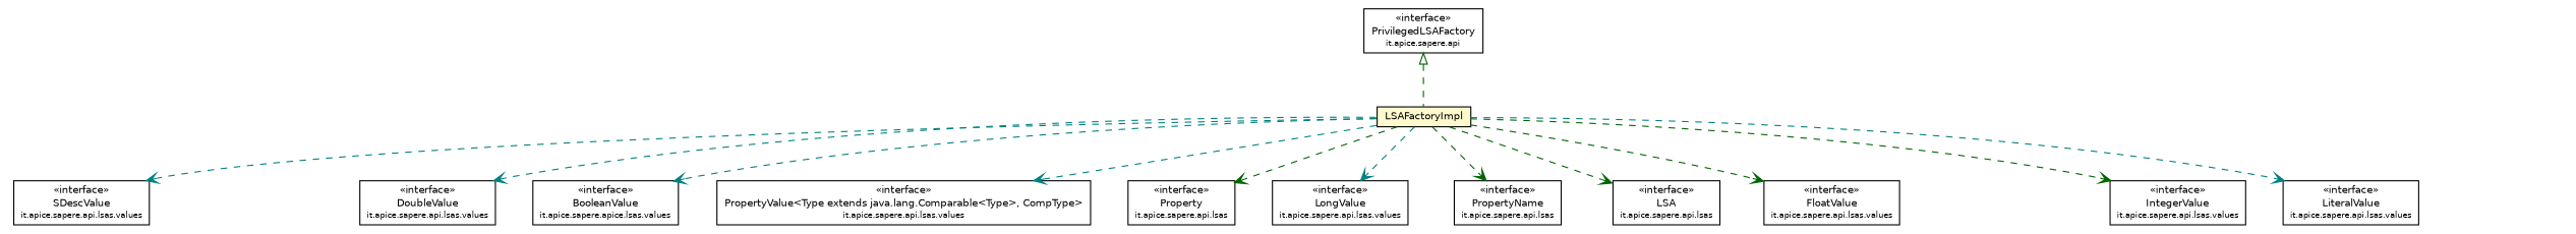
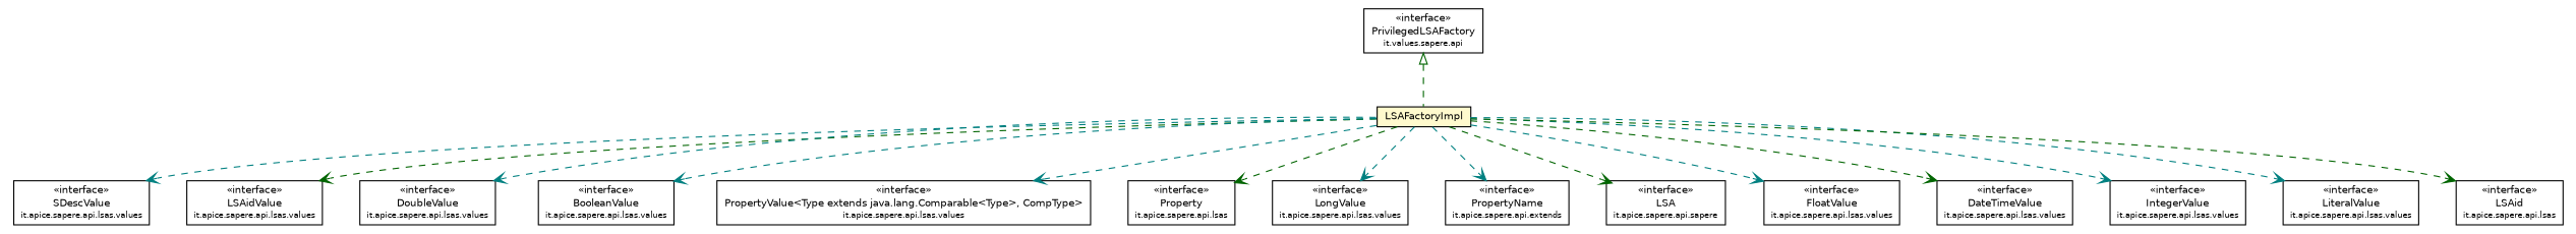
  digraph {
    node [fontcolor=black fontname=Helvetica fontsize=9.0 shape=plaintext]
    edge [arrowhead=open color=teal fontcolor=black fontname=Helvetica fontsize=10.0 headport=p labelfontname=Helvetica labelfontsize=10 style=dashed tailport=p]
    n1 [label=<<table border="0" cellborder="1" cellspacing="0" cellpadding="2" port="p" bgcolor="lemonChiffon" href="./LSAFactoryImpl.html"> 		<tr><td><table border="0" cellspacing="0" cellpadding="1"> 			<tr><td> LSAFactoryImpl </td></tr> 		</table></td></tr> 		</table>>]
    n2 [label=<<table border="0" cellborder="1" cellspacing="0" cellpadding="2" port="p" href="http://java.sun.com/j2se/1.4.2/docs/api/it/apice/sapere/api/lsas/values/SDescValue.html"> 		<tr><td><table border="0" cellspacing="0" cellpadding="1"> 			<tr><td> &laquo;interface&raquo; </td></tr> 			<tr><td> SDescValue </td></tr> 			<tr><td><font point-size="7.0"> it.apice.sapere.api.lsas.values </font></td></tr> 		</table></td></tr> 		</table>>]
+   n3 [label=<<table border="0" cellborder="1" cellspacing="0" cellpadding="2" port="p" href="http://java.sun.com/j2se/1.4.2/docs/api/it/apice/sapere/api/lsas/values/LSAidValue.html"> 		<tr><td><table border="0" cellspacing="0" cellpadding="1"> 			<tr><td> &laquo;interface&raquo; </td></tr> 			<tr><td> LSAidValue </td></tr> 			<tr><td><font point-size="7.0"> it.apice.sapere.api.lsas.values </font></td></tr> 		</table></td></tr> 		</table>>]
    n4 [label=<<table border="0" cellborder="1" cellspacing="0" cellpadding="2" port="p" href="http://java.sun.com/j2se/1.4.2/docs/api/it/apice/sapere/api/lsas/values/DoubleValue.html"> 		<tr><td><table border="0" cellspacing="0" cellpadding="1"> 			<tr><td> &laquo;interface&raquo; </td></tr> 			<tr><td> DoubleValue </td></tr> 			<tr><td><font point-size="7.0"> it.apice.sapere.api.lsas.values </font></td></tr> 		</table></td></tr> 		</table>>]
-   n5 [label=<<table border="0" cellborder="1" cellspacing="0" cellpadding="2" port="p" href="http://java.sun.com/j2se/1.4.2/docs/api/it/apice/sapere/api/lsas/values/BooleanValue.html"> 		<tr><td><table border="0" cellspacing="0" cellpadding="1"> 			<tr><td> &laquo;interface&raquo; </td></tr> 			<tr><td> BooleanValue </td></tr> 			<tr><td><font point-size="7.0"> it.apice.sapere.apice.lsas.values </font></td></tr> 		</table></td></tr> 		</table>>]
+   n5 [label=<<table border="0" cellborder="1" cellspacing="0" cellpadding="2" port="p" href="http://java.sun.com/j2se/1.4.2/docs/api/it/apice/sapere/api/lsas/values/BooleanValue.html"> 		<tr><td><table border="0" cellspacing="0" cellpadding="1"> 			<tr><td> &laquo;interface&raquo; </td></tr> 			<tr><td> BooleanValue </td></tr> 			<tr><td><font point-size="7.0"> it.apice.sapere.api.lsas.values </font></td></tr> 		</table></td></tr> 		</table>>]
    n6 [label=<<table border="0" cellborder="1" cellspacing="0" cellpadding="2" port="p" href="http://java.sun.com/j2se/1.4.2/docs/api/it/apice/sapere/api/lsas/values/PropertyValue.html"> 		<tr><td><table border="0" cellspacing="0" cellpadding="1"> 			<tr><td> &laquo;interface&raquo; </td></tr> 			<tr><td> PropertyValue&lt;Type extends java.lang.Comparable&lt;Type&gt;, CompType&gt; </td></tr> 			<tr><td><font point-size="7.0"> it.apice.sapere.api.lsas.values </font></td></tr> 		</table></td></tr> 		</table>>]
    n7 [label=<<table border="0" cellborder="1" cellspacing="0" cellpadding="2" port="p" href="http://java.sun.com/j2se/1.4.2/docs/api/it/apice/sapere/api/lsas/Property.html"> 		<tr><td><table border="0" cellspacing="0" cellpadding="1"> 			<tr><td> &laquo;interface&raquo; </td></tr> 			<tr><td> Property </td></tr> 			<tr><td><font point-size="7.0"> it.apice.sapere.api.lsas </font></td></tr> 		</table></td></tr> 		</table>>]
    n8 [label=<<table border="0" cellborder="1" cellspacing="0" cellpadding="2" port="p" href="http://java.sun.com/j2se/1.4.2/docs/api/it/apice/sapere/api/lsas/values/LongValue.html"> 		<tr><td><table border="0" cellspacing="0" cellpadding="1"> 			<tr><td> &laquo;interface&raquo; </td></tr> 			<tr><td> LongValue </td></tr> 			<tr><td><font point-size="7.0"> it.apice.sapere.api.lsas.values </font></td></tr> 		</table></td></tr> 		</table>>]
-   n9 [label=<<table border="0" cellborder="1" cellspacing="0" cellpadding="2" port="p" href="http://java.sun.com/j2se/1.4.2/docs/api/it/apice/sapere/api/lsas/PropertyName.html"> 		<tr><td><table border="0" cellspacing="0" cellpadding="1"> 			<tr><td> &laquo;interface&raquo; </td></tr> 			<tr><td> PropertyName </td></tr> 			<tr><td><font point-size="7.0"> it.apice.sapere.api.lsas </font></td></tr> 		</table></td></tr> 		</table>>]
-   n10 [label=<<table border="0" cellborder="1" cellspacing="0" cellpadding="2" port="p" href="http://java.sun.com/j2se/1.4.2/docs/api/it/apice/sapere/api/lsas/LSA.html"> 		<tr><td><table border="0" cellspacing="0" cellpadding="1"> 			<tr><td> &laquo;interface&raquo; </td></tr> 			<tr><td> LSA </td></tr> 			<tr><td><font point-size="7.0"> it.apice.sapere.api.lsas </font></td></tr> 		</table></td></tr> 		</table>>]
+   n9 [label=<<table border="0" cellborder="1" cellspacing="0" cellpadding="2" port="p" href="http://java.sun.com/j2se/1.4.2/docs/api/it/apice/sapere/api/lsas/PropertyName.html"> 		<tr><td><table border="0" cellspacing="0" cellpadding="1"> 			<tr><td> &laquo;interface&raquo; </td></tr> 			<tr><td> PropertyName </td></tr> 			<tr><td><font point-size="7.0"> it.apice.sapere.api.extends </font></td></tr> 		</table></td></tr> 		</table>>]
+   n10 [label=<<table border="0" cellborder="1" cellspacing="0" cellpadding="2" port="p" href="http://java.sun.com/j2se/1.4.2/docs/api/it/apice/sapere/api/lsas/LSA.html"> 		<tr><td><table border="0" cellspacing="0" cellpadding="1"> 			<tr><td> &laquo;interface&raquo; </td></tr> 			<tr><td> LSA </td></tr> 			<tr><td><font point-size="7.0"> it.apice.sapere.api.sapere </font></td></tr> 		</table></td></tr> 		</table>>]
    n11 [label=<<table border="0" cellborder="1" cellspacing="0" cellpadding="2" port="p" href="http://java.sun.com/j2se/1.4.2/docs/api/it/apice/sapere/api/lsas/values/FloatValue.html"> 		<tr><td><table border="0" cellspacing="0" cellpadding="1"> 			<tr><td> &laquo;interface&raquo; </td></tr> 			<tr><td> FloatValue </td></tr> 			<tr><td><font point-size="7.0"> it.apice.sapere.api.lsas.values </font></td></tr> 		</table></td></tr> 		</table>>]
+   n12 [label=<<table border="0" cellborder="1" cellspacing="0" cellpadding="2" port="p" href="http://java.sun.com/j2se/1.4.2/docs/api/it/apice/sapere/api/lsas/values/DateTimeValue.html"> 		<tr><td><table border="0" cellspacing="0" cellpadding="1"> 			<tr><td> &laquo;interface&raquo; </td></tr> 			<tr><td> DateTimeValue </td></tr> 			<tr><td><font point-size="7.0"> it.apice.sapere.api.lsas.values </font></td></tr> 		</table></td></tr> 		</table>>]
    n13 [label=<<table border="0" cellborder="1" cellspacing="0" cellpadding="2" port="p" href="http://java.sun.com/j2se/1.4.2/docs/api/it/apice/sapere/api/lsas/values/IntegerValue.html"> 		<tr><td><table border="0" cellspacing="0" cellpadding="1"> 			<tr><td> &laquo;interface&raquo; </td></tr> 			<tr><td> IntegerValue </td></tr> 			<tr><td><font point-size="7.0"> it.apice.sapere.api.lsas.values </font></td></tr> 		</table></td></tr> 		</table>>]
    n14 [label=<<table border="0" cellborder="1" cellspacing="0" cellpadding="2" port="p" href="http://java.sun.com/j2se/1.4.2/docs/api/it/apice/sapere/api/lsas/values/LiteralValue.html"> 		<tr><td><table border="0" cellspacing="0" cellpadding="1"> 			<tr><td> &laquo;interface&raquo; </td></tr> 			<tr><td> LiteralValue </td></tr> 			<tr><td><font point-size="7.0"> it.apice.sapere.api.lsas.values </font></td></tr> 		</table></td></tr> 		</table>>]
-   n16 [label=<<table border="0" cellborder="1" cellspacing="0" cellpadding="2" port="p" href="http://java.sun.com/j2se/1.4.2/docs/api/it/apice/sapere/api/PrivilegedLSAFactory.html"> 		<tr><td><table border="0" cellspacing="0" cellpadding="1"> 			<tr><td> &laquo;interface&raquo; </td></tr> 			<tr><td> PrivilegedLSAFactory </td></tr> 			<tr><td><font point-size="7.0"> it.apice.sapere.api </font></td></tr> 		</table></td></tr> 		</table>>]
+   n15 [label=<<table border="0" cellborder="1" cellspacing="0" cellpadding="2" port="p" href="http://java.sun.com/j2se/1.4.2/docs/api/it/apice/sapere/api/lsas/LSAid.html"> 		<tr><td><table border="0" cellspacing="0" cellpadding="1"> 			<tr><td> &laquo;interface&raquo; </td></tr> 			<tr><td> LSAid </td></tr> 			<tr><td><font point-size="7.0"> it.apice.sapere.api.lsas </font></td></tr> 		</table></td></tr> 		</table>>]
+   n16 [label=<<table border="0" cellborder="1" cellspacing="0" cellpadding="2" port="p" href="http://java.sun.com/j2se/1.4.2/docs/api/it/apice/sapere/api/PrivilegedLSAFactory.html"> 		<tr><td><table border="0" cellspacing="0" cellpadding="1"> 			<tr><td> &laquo;interface&raquo; </td></tr> 			<tr><td> PrivilegedLSAFactory </td></tr> 			<tr><td><font point-size="7.0"> it.values.sapere.api </font></td></tr> 		</table></td></tr> 		</table>>]
    n1 -> n2
+   n1 -> n3 [color=darkgreen]
    n1 -> n4
    n1 -> n5
    n1 -> n6
    n1 -> n7 [color=darkgreen]
    n1 -> n8
-   n1 -> n9 [color=darkgreen]
+   n1 -> n9
    n1 -> n10 [color=darkgreen]
-   n1 -> n11 [color=darkgreen]
-   n1 -> n13 [color=darkgreen]
+   n1 -> n11
+   n1 -> n12 [color=darkgreen]
+   n1 -> n13
    n1 -> n14
+   n1 -> n15 [color=darkgreen]
    n16 -> n1 [arrowtail=empty color=darkgreen dir=back fontsize=10 arrowhead="" fontcolor=""]
  }
